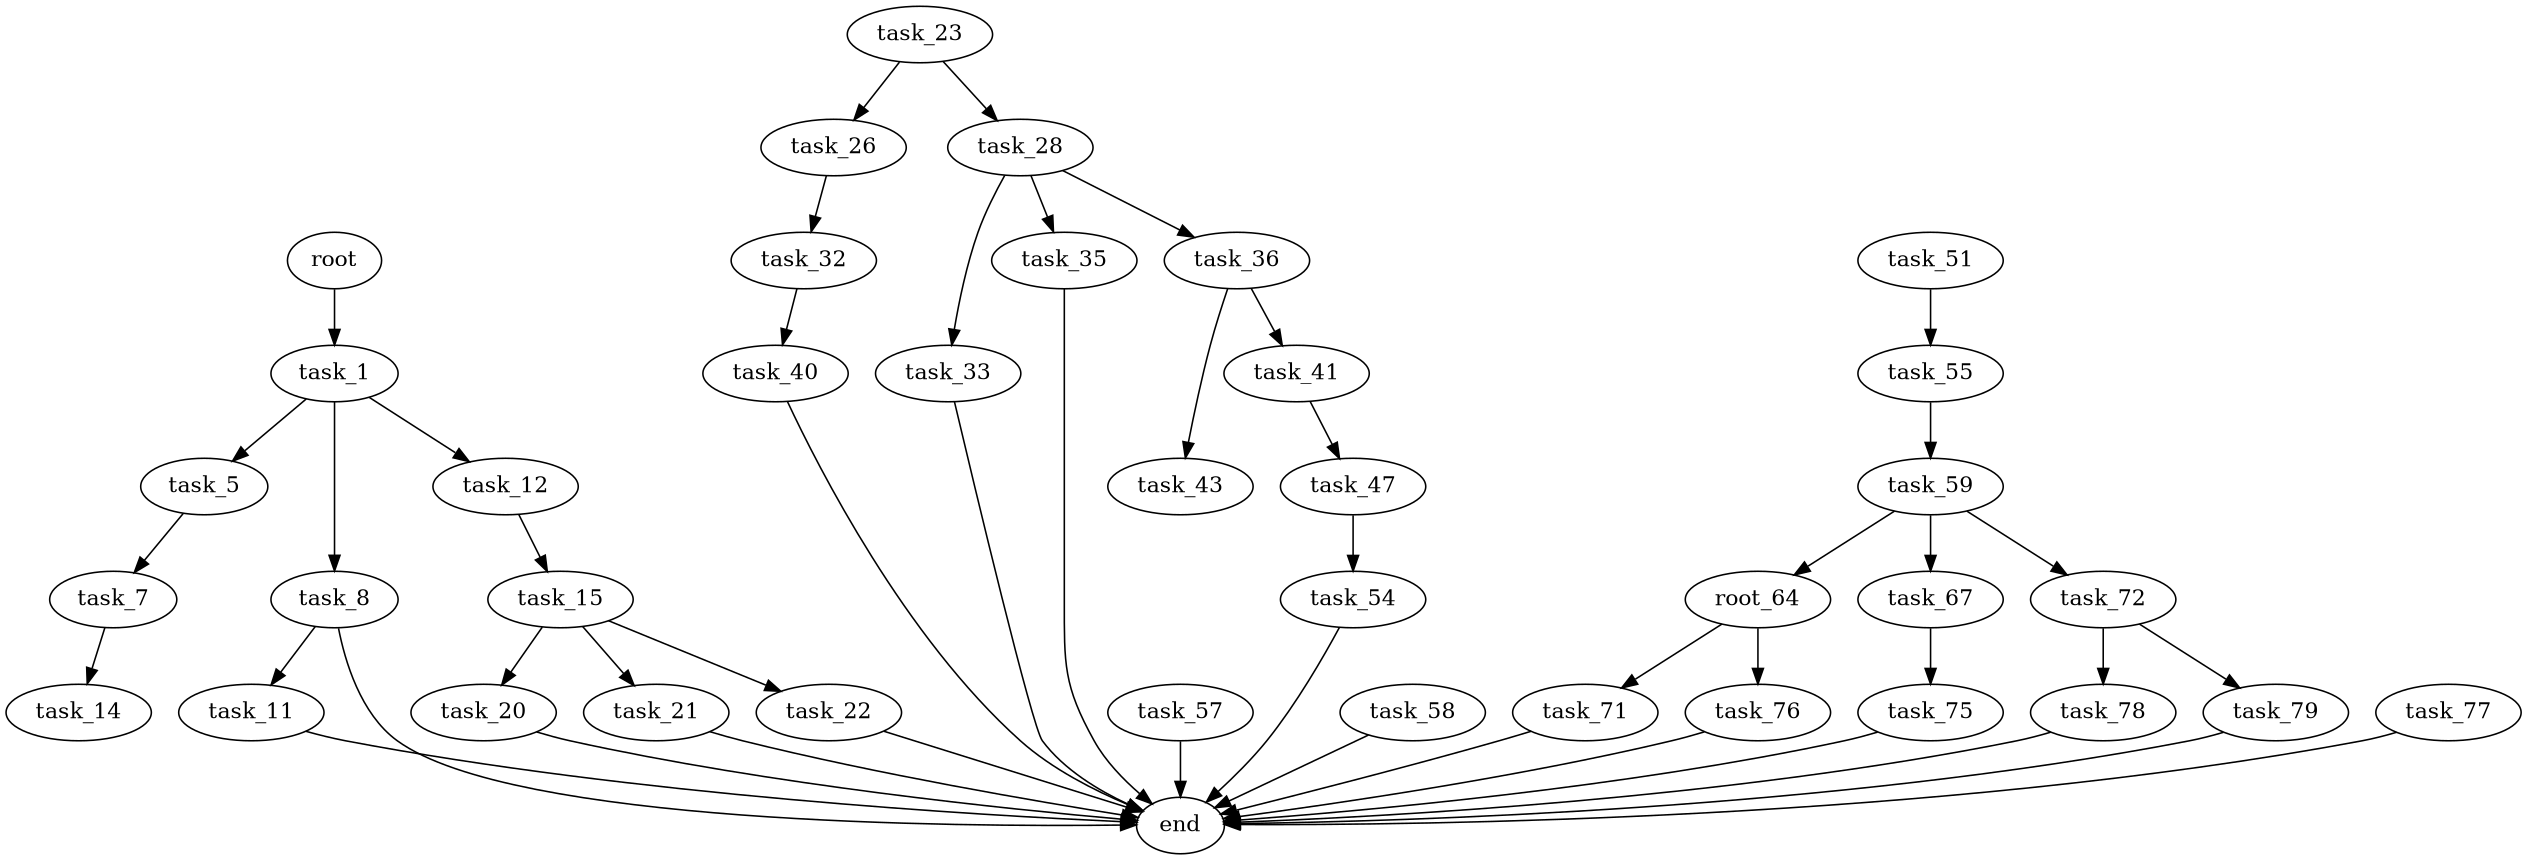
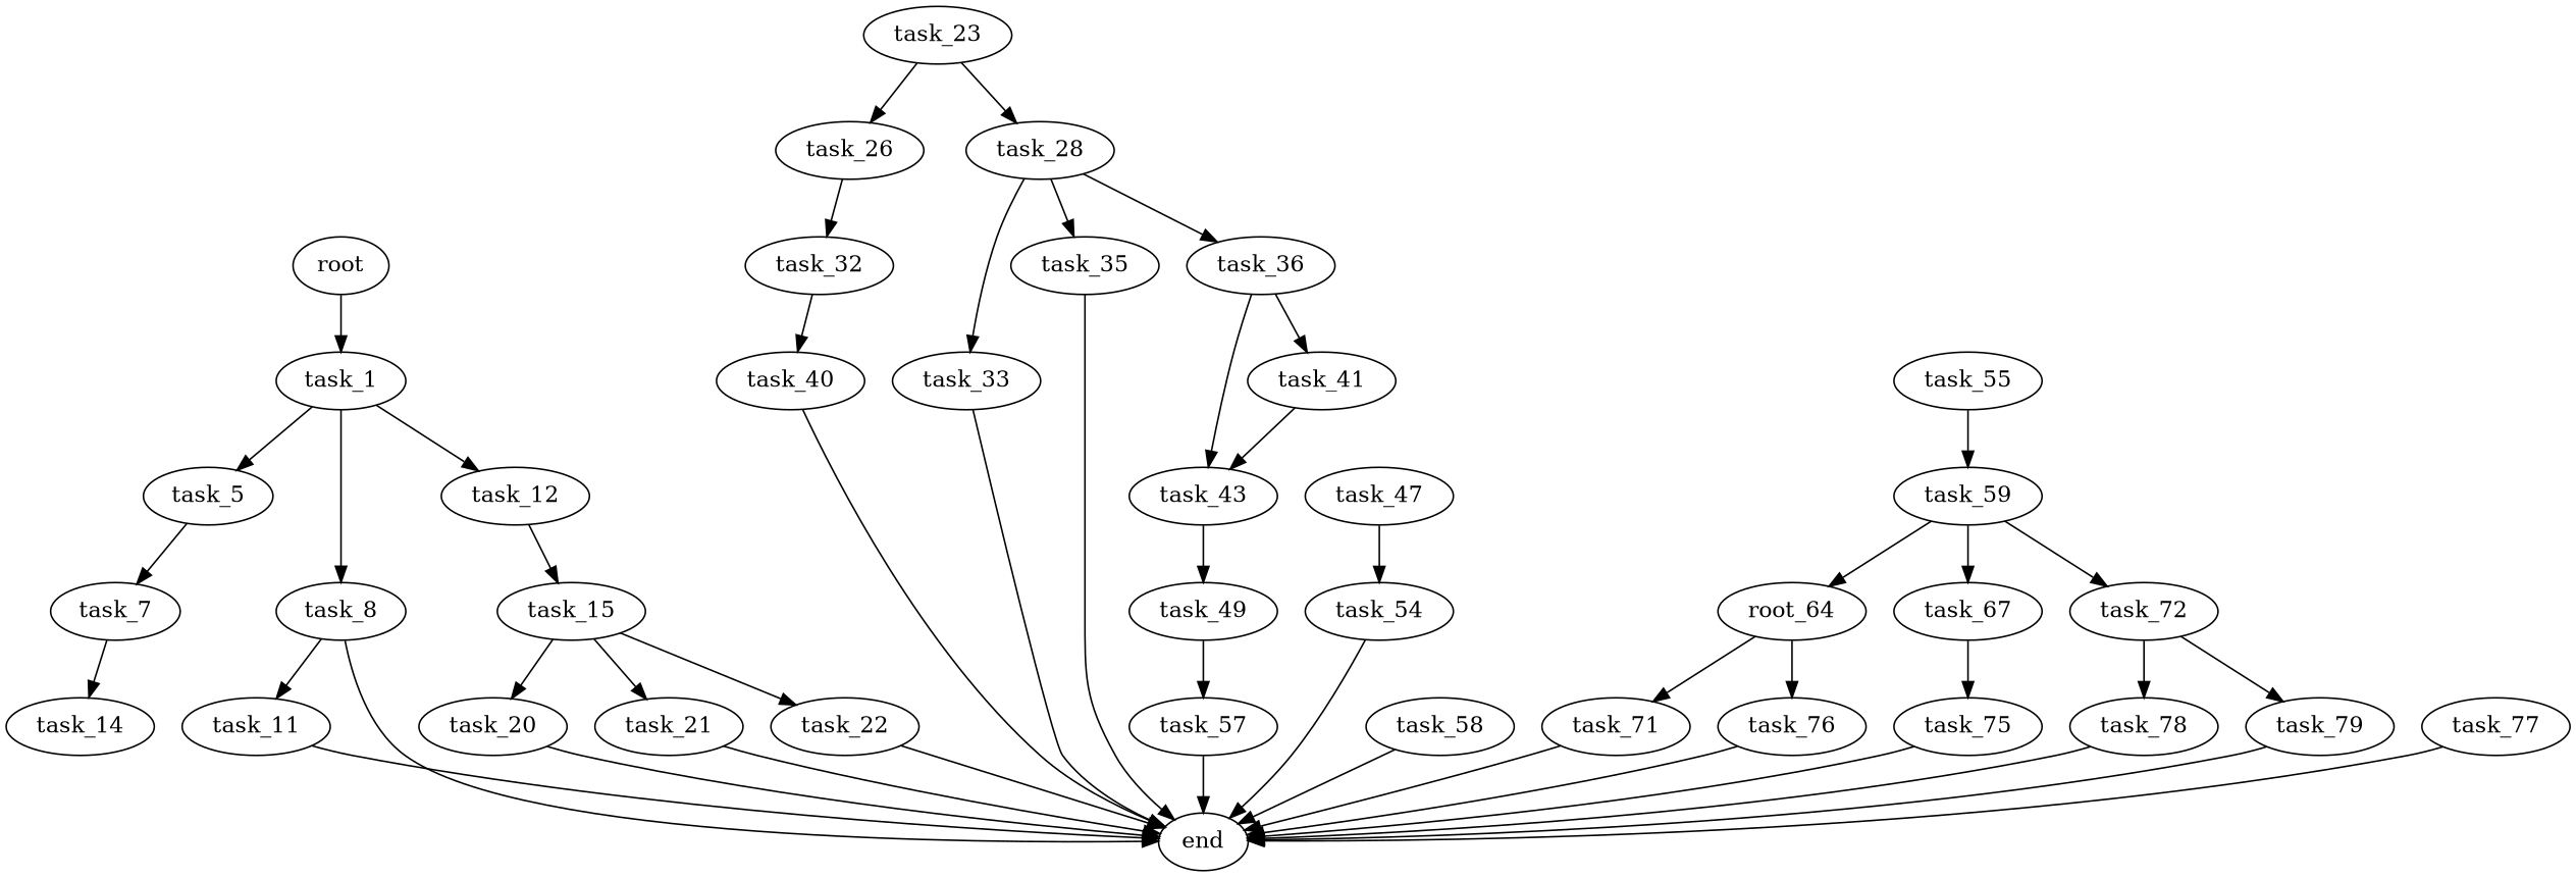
  digraph {
    root
    task_1
    task_5
    task_8
    task_12
    task_7
    task_11
    end
    task_15
    task_14
    task_20
    task_21
    task_22
    task_23
    task_26
    task_28
    task_32
    task_33
    task_35
    task_36
    task_40
    task_41
    task_43
    task_47
+   task_49
    task_54
    task_57
-   task_51
    task_55
    task_59
    task_58
    n32 [label=root_64]
    task_67
    task_72
    task_71
    task_76
    task_75
    task_78
    task_79
    task_77
    root -> task_1
    task_1 -> task_5
    task_1 -> task_8
    task_1 -> task_12
    task_5 -> task_7
    task_8 -> task_11
    task_8 -> end
    task_12 -> task_15
    task_7 -> task_14
    task_11 -> end
    task_15 -> task_20
    task_15 -> task_21
    task_15 -> task_22
    task_20 -> end
    task_21 -> end
    task_22 -> end
    task_23 -> task_26
    task_23 -> task_28
    task_26 -> task_32
    task_28 -> task_33
    task_28 -> task_35
    task_28 -> task_36
    task_32 -> task_40
    task_33 -> end
    task_35 -> end
    task_36 -> task_41
    task_36 -> task_43
    task_40 -> end
-   task_41 -> task_47
+   task_41 -> task_43
+   task_43 -> task_49
    task_47 -> task_54
+   task_49 -> task_57
    task_54 -> end
    task_57 -> end
-   task_51 -> task_55
    task_55 -> task_59
    task_59 -> n32
    task_59 -> task_67
    task_59 -> task_72
    task_58 -> end
    n32 -> task_71
    n32 -> task_76
    task_67 -> task_75
    task_72 -> task_78
    task_72 -> task_79
    task_71 -> end
    task_76 -> end
    task_75 -> end
    task_78 -> end
    task_79 -> end
    task_77 -> end
  }
